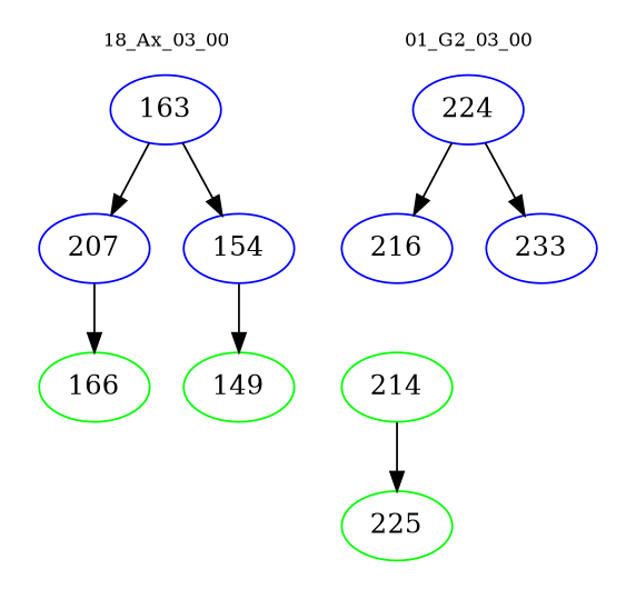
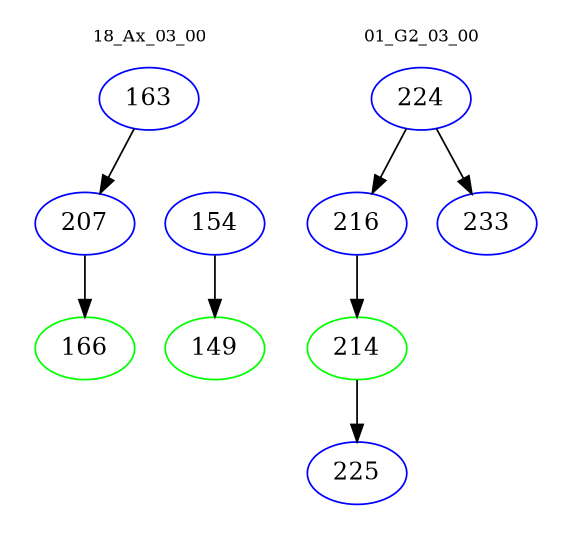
  digraph {
    node [color=blue]
    edge [color=black]
    n1 [label=163]
    n2 [color=green label=166]
    n3 [label=207]
    n4 [label=154]
    n5 [color=green label=149]
    n6 [label=224]
    n7 [label=216]
-   n8 [color=green label=225]
+   n8 [label=225]
    n9 [label=233]
    n10 [color=green label=214]
    subgraph cluster_1 {
      color=white
      fontsize=10
      label="18_Ax_03_00"
      n1
      n2
      n3
      n4
      n5
    }
    subgraph cluster_2 {
      color=white
      fontsize=10
      label="01_G2_03_00"
      n6
      n7
      n8
      n9
      n10
    }
    n1 -> n3
-   n1 -> n4
    n3 -> n2
    n4 -> n5
    n6 -> n7
    n6 -> n9
+   n7 -> n10
    n10 -> n8
  }
